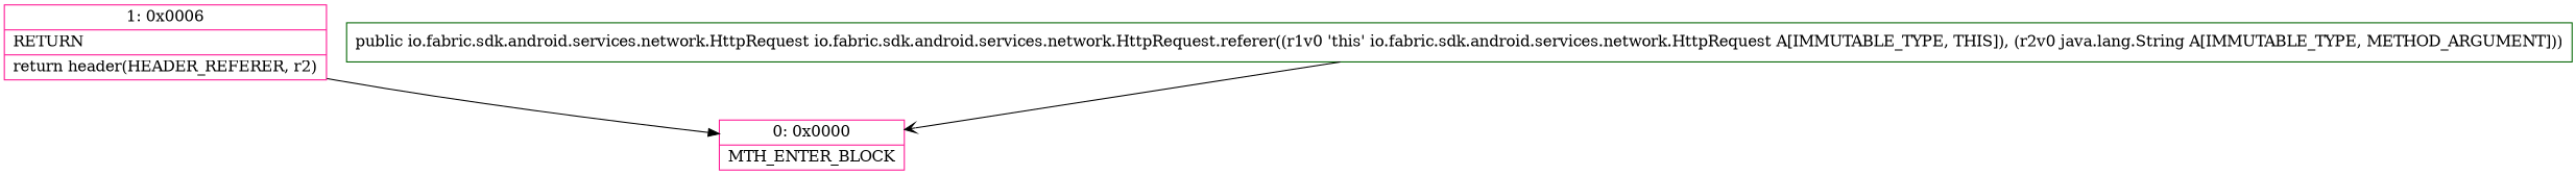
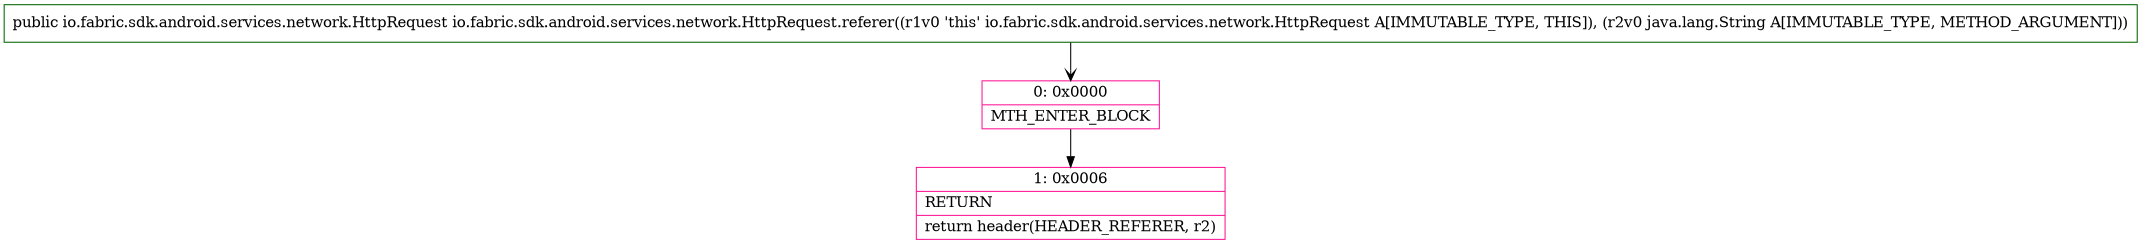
  digraph {
    node [shape=record color=deeppink]
    n1 [label="{0\:\ 0x0000|MTH_ENTER_BLOCK\l}"]
    n2 [label="{1\:\ 0x0006|RETURN\l|return header(HEADER_REFERER, r2)\l}"]
    n3 [label="{public io.fabric.sdk.android.services.network.HttpRequest io.fabric.sdk.android.services.network.HttpRequest.referer((r1v0 'this' io.fabric.sdk.android.services.network.HttpRequest A[IMMUTABLE_TYPE, THIS]), (r2v0 java.lang.String A[IMMUTABLE_TYPE, METHOD_ARGUMENT])) }" color=darkgreen]
-   n2 -> n1 [arrowhead=normal]
+   n1 -> n2 [arrowhead=normal]
    n3 -> n1 [arrowhead=vee]
  }
